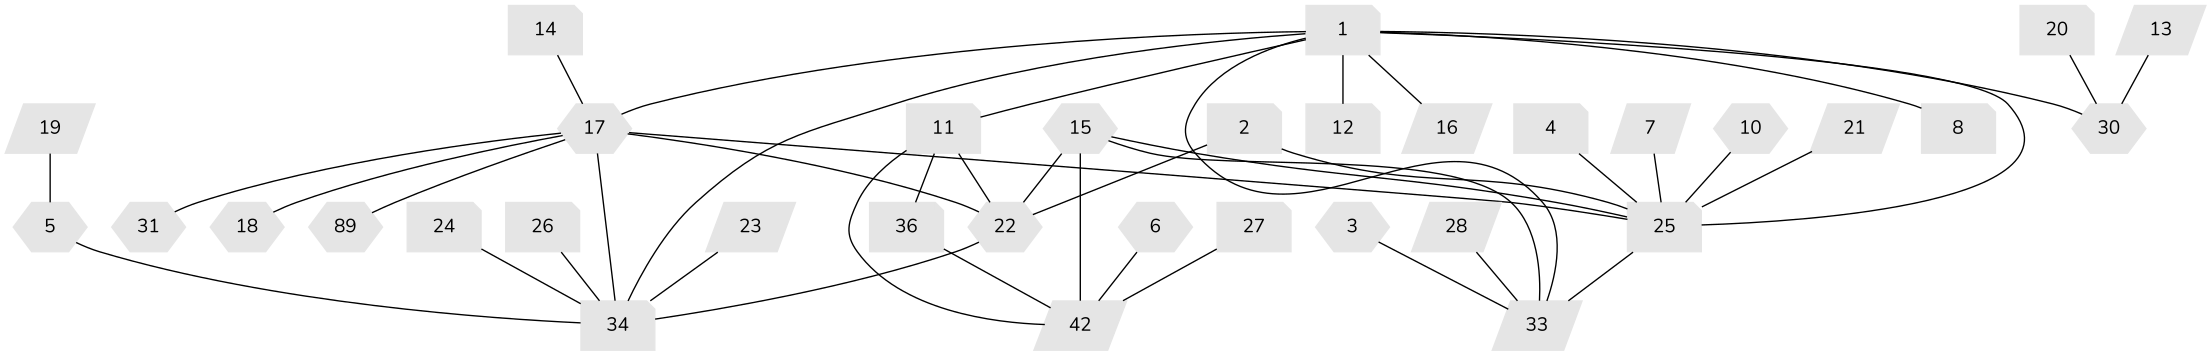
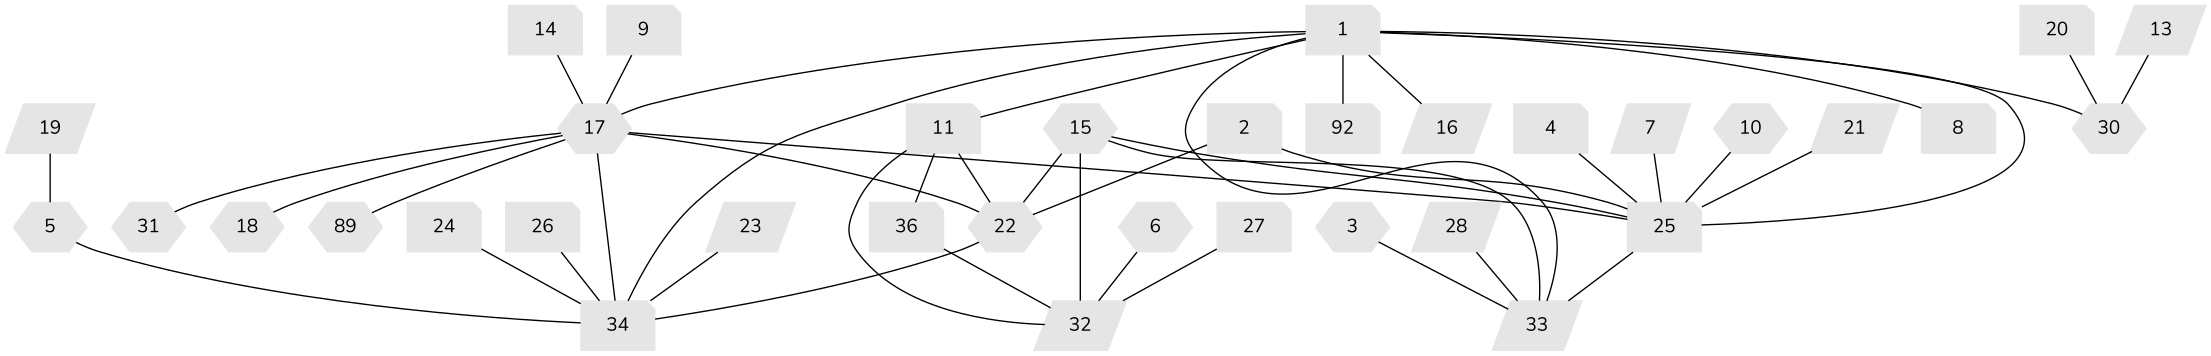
  graph {
    fontname=Nunito
    node [color=gray90 fontname=Nunito shape=note style=filled]
    edge [fontname=Nunito weight=1.0]
    1
    8
    11
-   12
+   12 [label=92]
    16 [shape=parallelogram]
    17 [shape=hexagon]
    25
    30 [shape=hexagon]
    33 [shape=parallelogram]
    34
    22 [shape=hexagon]
-   32 [shape=parallelogram label=42]
+   32 [shape=parallelogram]
    36
    18 [shape=hexagon]
    n15 [label=89 shape=hexagon]
    31 [shape=hexagon]
    2
    3 [shape=hexagon]
    4
    5 [shape=hexagon]
    6 [shape=hexagon]
    7 [shape=parallelogram]
+   9
    10 [shape=hexagon]
    13 [shape=parallelogram]
    14
    15 [shape=hexagon]
    19 [shape=parallelogram]
    20
    21 [shape=parallelogram]
    23 [shape=parallelogram]
    24
    26
    27
    28 [shape=parallelogram]
    1 -- 8
    1 -- 11
    1 -- 12
    1 -- 16
    1 -- 17
    1 -- 25
    1 -- 30
    1 -- 33
    1 -- 34
    11 -- 22
    11 -- 32
    11 -- 36
    17 -- 25
    17 -- 34
    17 -- 22
    17 -- 18
    17 -- n15
    17 -- 31
    25 -- 33
    22 -- 34
    36 -- 32
    2 -- 25
    2 -- 22
    3 -- 33
    4 -- 25
    5 -- 34
    6 -- 32
    7 -- 25
+   9 -- 17
    10 -- 25
    13 -- 30
    14 -- 17
    15 -- 25
    15 -- 33
    15 -- 22 [weight=2.0]
    15 -- 32
    19 -- 5
    20 -- 30
    21 -- 25
    23 -- 34
    24 -- 34
    26 -- 34
    27 -- 32
    28 -- 33
  }
